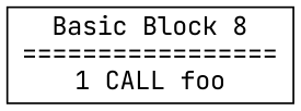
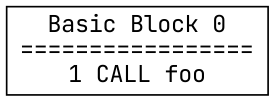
  digraph {
    fontname="JetBrains Mono"
-   n1 [label="Basic Block 8\n=================\n1 CALL foo\n" shape=box fontname="JetBrains Mono"]
+   n1 [label="Basic Block 0\n=================\n1 CALL foo\n" shape=box fontname="JetBrains Mono"]
  }
